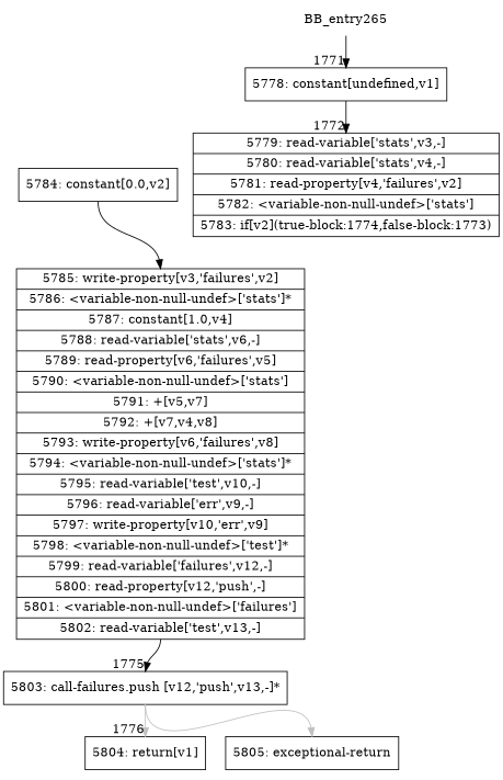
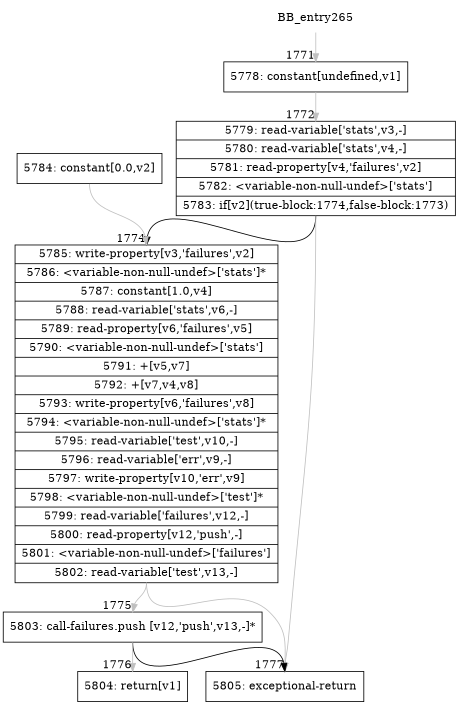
  digraph {
    rankdir=TD
    node [shape=record]
    edge [headport=n tailport=s]
    n1 [label=BB_entry265 shape=none]
    n2 [label="{5778: constant[undefined,v1]}"]
    n3 [label="{5779: read-variable['stats',v3,-]|5780: read-variable['stats',v4,-]|5781: read-property[v4,'failures',v2]|5782: \<variable-non-null-undef\>['stats']|5783: if[v2](true-block:1774,false-block:1773)}"]
    n4 [label="{5785: write-property[v3,'failures',v2]|5786: \<variable-non-null-undef\>['stats']*|5787: constant[1.0,v4]|5788: read-variable['stats',v6,-]|5789: read-property[v6,'failures',v5]|5790: \<variable-non-null-undef\>['stats']|5791: +[v5,v7]|5792: +[v7,v4,v8]|5793: write-property[v6,'failures',v8]|5794: \<variable-non-null-undef\>['stats']*|5795: read-variable['test',v10,-]|5796: read-variable['err',v9,-]|5797: write-property[v10,'err',v9]|5798: \<variable-non-null-undef\>['test']*|5799: read-variable['failures',v12,-]|5800: read-property[v12,'push',-]|5801: \<variable-non-null-undef\>['failures']|5802: read-variable['test',v13,-]}"]
    n5 [label="{5805: exceptional-return}"]
    n6 [label="{5803: call-failures.push [v12,'push',v13,-]*}"]
    n7 [label="{5784: constant[0.0,v2]}"]
    n8 [label="{5804: return[v1]}"]
-   n1 -> n2 [headlabel="    1771"]
-   n2 -> n3 [headlabel="      1772"]
-   n4 -> n6 [headlabel="      1775"]
-   n6 -> n5 [color=gray]
+   n1 -> n2 [headlabel="    1771" color=gray]
+   n2 -> n3 [headlabel="      1772" color=gray]
+   n3 -> n4 [headlabel="      1774"]
+   n3 -> n5 [color=gray headlabel="      1777"]
+   n4 -> n5 [color=gray]
+   n4 -> n6 [headlabel="      1775" color=gray]
+   n6 -> n5 [color=black]
    n6 -> n8 [color=gray headlabel="      1776"]
-   n7 -> n4
+   n7 -> n4 [color=gray]
  }
